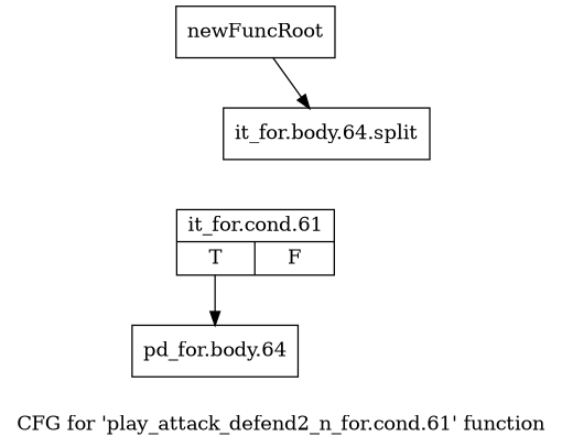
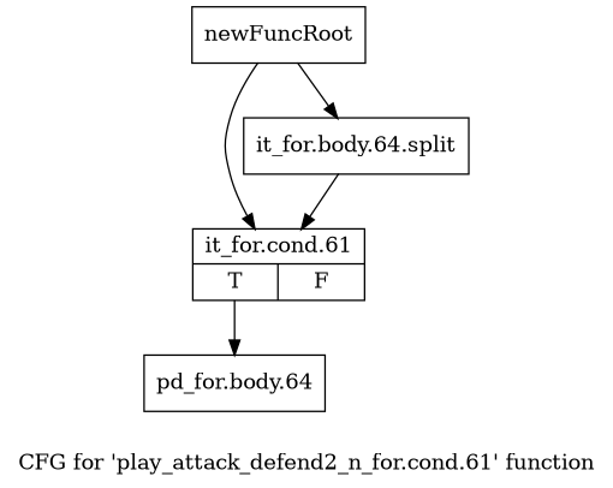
  digraph {
    label="CFG for 'play_attack_defend2_n_for.cond.61' function"
    node [shape=record]
    n1 [label="{newFuncRoot}"]
    n2 [label="{it_for.cond.61|{<s0>T|<s1>F}}"]
    n3 [label="{it_for.body.64.split}"]
    n4 [label="{pd_for.body.64}"]
+   n1 -> n2
    n1 -> n3
    n2 -> n4 [tailport=s0]
+   n3 -> n2
  }
